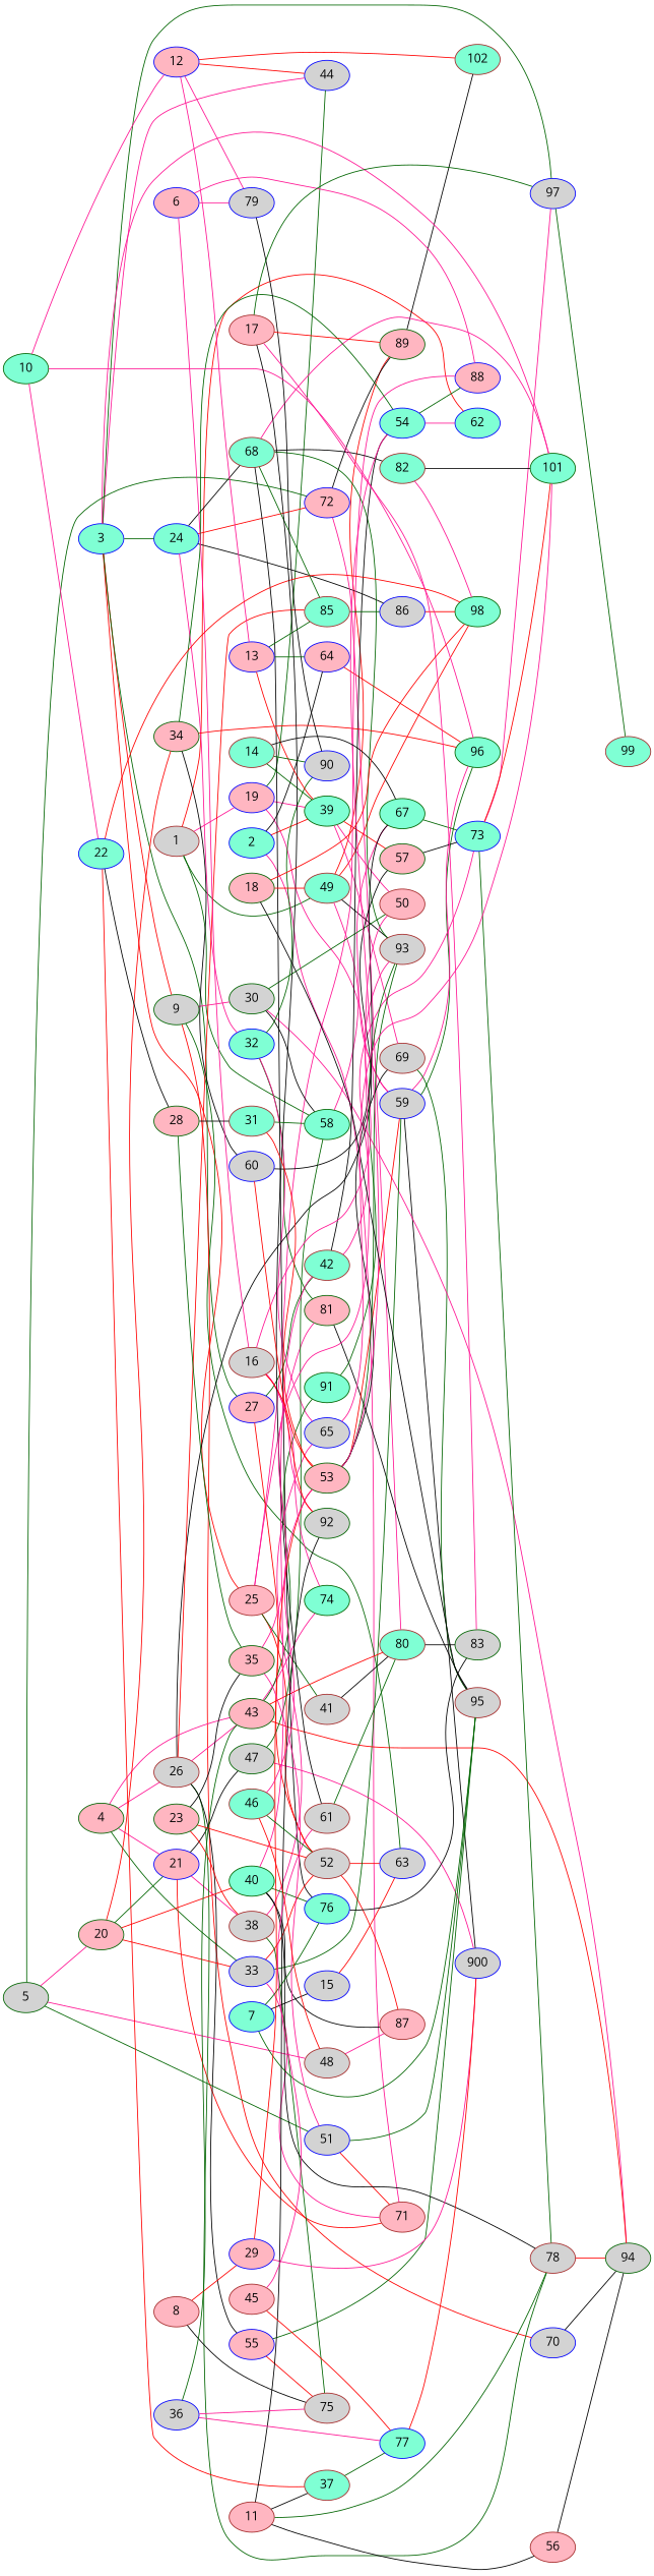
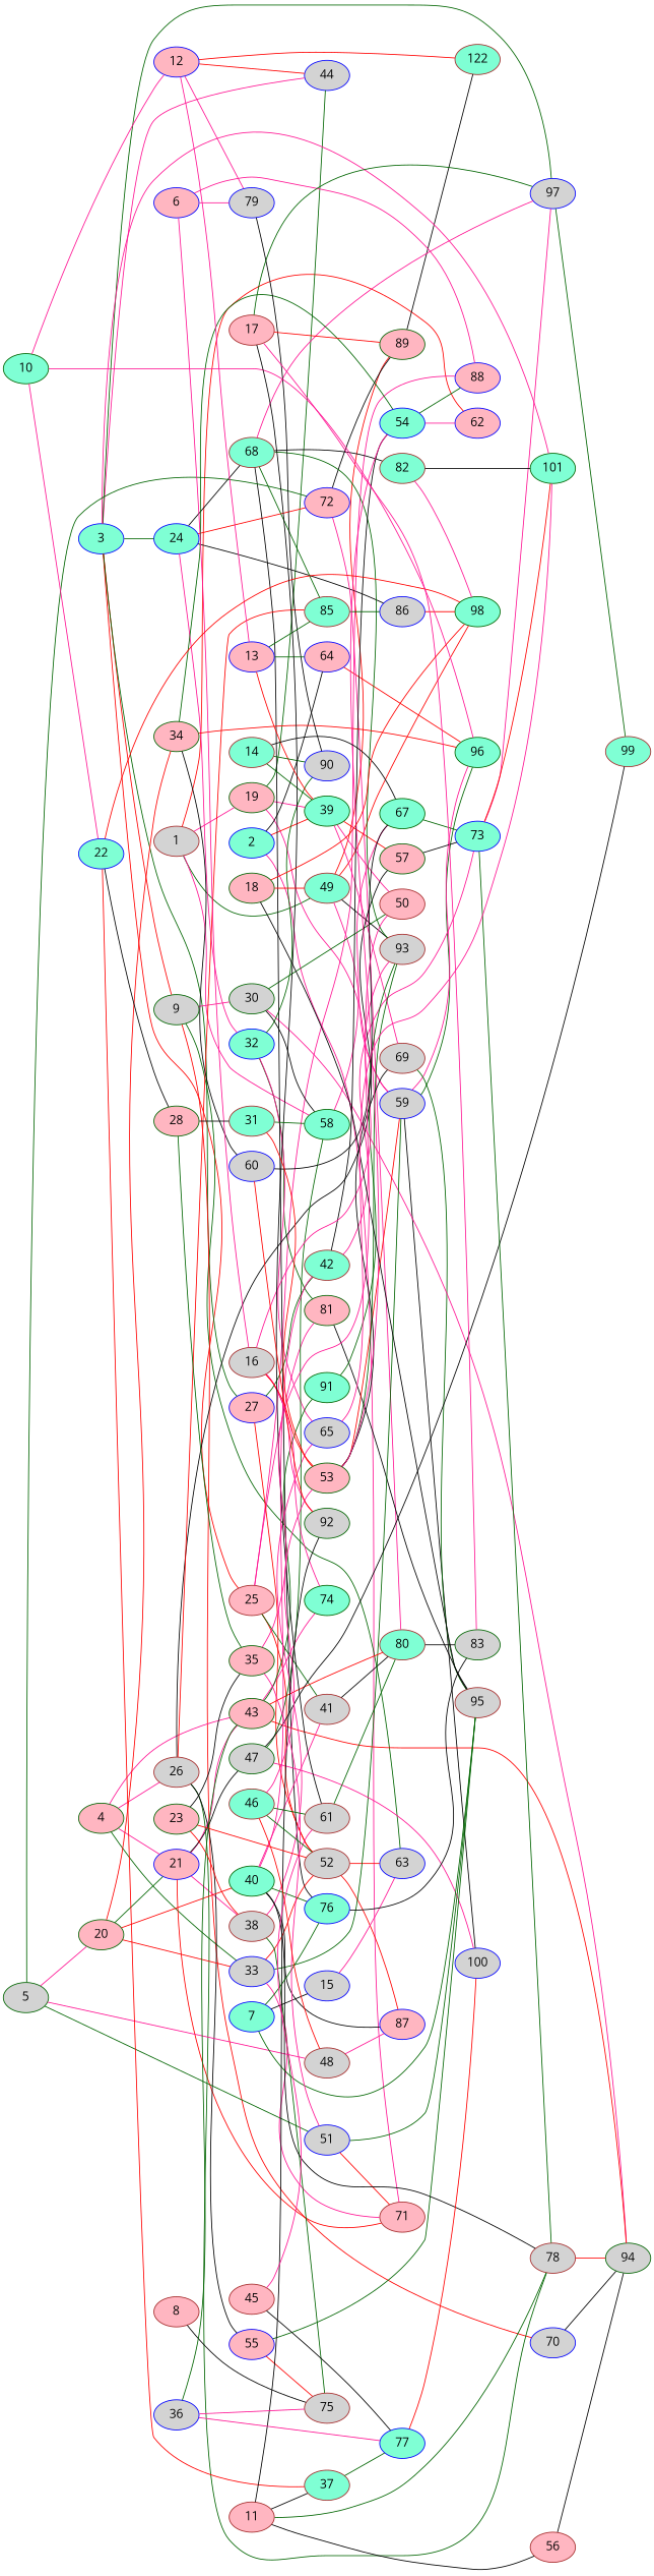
  graph {
    fontname="Open Sans"
    rankdir=LR
    node [color=blue fillcolor=lightgrey fontname="Open Sans" style=filled]
    edge [color=deeppink fontname="Open Sans"]
    1 [color=brown]
-   19 [fillcolor=lightpink]
+   19 [color=darkgreen fillcolor=lightpink]
    49 [color=brown fillcolor=aquamarine]
    58 [color=darkgreen fillcolor=aquamarine]
-   62 [fillcolor=aquamarine]
+   62 [fillcolor=lightpink]
    39 [color=darkgreen fillcolor=aquamarine]
    44
    59
    93 [color=brown]
    89 [color=darkgreen fillcolor=lightpink]
    98 [color=darkgreen fillcolor=aquamarine]
    67 [color=darkgreen fillcolor=aquamarine]
    2 [fillcolor=aquamarine]
    64 [fillcolor=lightpink]
    71 [color=brown fillcolor=lightpink]
    57 [color=darkgreen fillcolor=lightpink]
    50 [color=brown fillcolor=lightpink]
    69 [color=brown]
    96 [color=darkgreen fillcolor=aquamarine]
    3 [fillcolor=aquamarine]
    9 [color=darkgreen]
    24 [fillcolor=aquamarine]
    25 [color=brown fillcolor=lightpink]
    27 [fillcolor=lightpink]
    97
    101 [color=darkgreen fillcolor=aquamarine]
    30 [color=darkgreen]
    63
    70
    72 [fillcolor=lightpink]
    32 [fillcolor=aquamarine]
    68 [color=brown fillcolor=aquamarine]
    86
    88 [fillcolor=lightpink]
    52 [color=brown]
    41 [color=brown]
    81 [color=darkgreen fillcolor=lightpink]
    42 [color=brown fillcolor=aquamarine]
    99 [color=brown fillcolor=aquamarine]
    4 [color=darkgreen fillcolor=lightpink]
    21 [fillcolor=lightpink]
    26 [color=brown]
    33
    43 [color=darkgreen fillcolor=lightpink]
    38 [color=brown]
    47 [color=darkgreen]
    78 [color=brown]
    85 [color=brown fillcolor=aquamarine]
    55 [fillcolor=lightpink]
    74 [color=darkgreen fillcolor=aquamarine]
    94 [color=darkgreen]
    80 [color=brown fillcolor=aquamarine]
    91 [color=darkgreen fillcolor=aquamarine]
    5 [color=darkgreen]
    20 [color=darkgreen fillcolor=lightpink]
    48 [color=brown]
    51
    34 [color=darkgreen fillcolor=lightpink]
    40 [color=darkgreen fillcolor=aquamarine]
-   87 [color=brown fillcolor=lightpink]
+   87 [fillcolor=lightpink]
    95 [color=brown]
    6 [fillcolor=lightpink]
    16 [color=brown]
    79
    92 [color=darkgreen]
    53 [color=darkgreen fillcolor=lightpink]
    90
    7 [fillcolor=aquamarine]
    15
    76 [fillcolor=aquamarine]
    83 [color=darkgreen]
    8 [color=brown fillcolor=lightpink]
-   29 [fillcolor=lightpink]
    75 [color=brown]
-   100 [label=900]
+   100
    10 [color=darkgreen fillcolor=aquamarine]
    12 [fillcolor=lightpink]
    22 [fillcolor=aquamarine]
    13 [fillcolor=lightpink]
-   102 [color=brown fillcolor=aquamarine]
+   102 [color=brown fillcolor=aquamarine label=122]
    37 [color=brown fillcolor=aquamarine]
    28 [color=darkgreen fillcolor=lightpink]
    11 [color=brown fillcolor=lightpink]
    56 [color=brown fillcolor=lightpink]
    77 [fillcolor=aquamarine]
    14 [color=brown fillcolor=aquamarine]
    73 [fillcolor=aquamarine]
    54 [fillcolor=aquamarine]
    17 [color=brown fillcolor=lightpink]
    61 [color=brown]
    18 [color=darkgreen fillcolor=lightpink]
    60
    65
    35 [color=darkgreen fillcolor=lightpink]
    31 [color=brown fillcolor=aquamarine]
    23 [color=darkgreen fillcolor=lightpink]
    82 [color=brown fillcolor=aquamarine]
    36
    45 [color=brown fillcolor=lightpink]
    46 [color=brown fillcolor=aquamarine]
    1 -- 19
    1 -- 49 [color=darkgreen]
-   1 -- 58 [color=darkgreen]
+   1 -- 58
    1 -- 62 [color=red]
    19 -- 39
    19 -- 44 [color=darkgreen]
    19 -- 59
    49 -- 59
    49 -- 93 [color=black]
    49 -- 89 [color=red]
    49 -- 98 [color=red]
    58 -- 67
    39 -- 57 [color=red]
    39 -- 50
    39 -- 69
    59 -- 96 [color=darkgreen]
    59 -- 96
    59 -- 100 [color=black]
    89 -- 102 [color=black]
    67 -- 73 [color=darkgreen]
    2 -- 39 [color=red]
    2 -- 64 [color=black]
    2 -- 71
    64 -- 96 [color=red]
    57 -- 73 [color=black]
    69 -- 95 [color=darkgreen]
    3 -- 44
    3 -- 9 [color=red]
    3 -- 24 [color=darkgreen]
    3 -- 25 [color=red]
    3 -- 27 [color=darkgreen]
    3 -- 97 [color=darkgreen]
    3 -- 101
    9 -- 30
    9 -- 63 [color=darkgreen]
    9 -- 70 [color=red]
    24 -- 72 [color=red]
    24 -- 32
    24 -- 68 [color=black]
    24 -- 86 [color=black]
    25 -- 88
    25 -- 52 [color=red]
    25 -- 41 [color=darkgreen]
    25 -- 81
    27 -- 52 [color=red]
    27 -- 42 [color=darkgreen]
    97 -- 99 [color=darkgreen]
    30 -- 58 [color=black]
    30 -- 50 [color=darkgreen]
    30 -- 94
    70 -- 94 [color=black]
    72 -- 89 [color=black]
    72 -- 80
    32 -- 81 [color=darkgreen]
    32 -- 90 [color=darkgreen]
    32 -- 65
    68 -- 93 [color=darkgreen]
-   68 -- 101
+   68 -- 97
    68 -- 85 [color=darkgreen]
    68 -- 76 [color=black]
    68 -- 82 [color=black]
    86 -- 98 [color=red]
    52 -- 63 [color=red]
    52 -- 87 [color=red]
    41 -- 80 [color=black]
    81 -- 95 [color=black]
    42 -- 73
    42 -- 54 [color=black]
    4 -- 21
    4 -- 26
    4 -- 33 [color=darkgreen]
    4 -- 43
    21 -- 71 [color=red]
-   26 -- 43
+   21 -- 43
    21 -- 38
    21 -- 47 [color=black]
    26 -- 57 [color=black]
    26 -- 78 [color=darkgreen]
    26 -- 85 [color=red]
    26 -- 55 [color=black]
    33 -- 59 [color=darkgreen]
    33 -- 71
    33 -- 52 [color=red]
    43 -- 74
    43 -- 94 [color=red]
    43 -- 80 [color=red]
    43 -- 91 [color=darkgreen]
    38 -- 75 [color=darkgreen]
    38 -- 65
    47 -- 58 [color=darkgreen]
+   47 -- 99 [color=black]
    47 -- 100
    78 -- 94 [color=red]
    85 -- 86 [color=darkgreen]
    55 -- 95 [color=darkgreen]
    55 -- 75 [color=red]
    80 -- 83 [color=black]
    91 -- 93 [color=darkgreen]
    5 -- 72 [color=darkgreen]
    5 -- 20
    5 -- 48
    5 -- 51 [color=darkgreen]
    20 -- 21 [color=darkgreen]
    20 -- 33 [color=red]
    20 -- 34 [color=red]
    20 -- 40 [color=red]
    48 -- 87
    51 -- 71 [color=red]
    51 -- 95 [color=darkgreen]
    34 -- 96 [color=red]
    34 -- 54 [color=darkgreen]
    34 -- 60 [color=black]
+   40 -- 41
    40 -- 42
    40 -- 78 [color=black]
    40 -- 87 [color=black]
    40 -- 76 [color=darkgreen]
    6 -- 88
    6 -- 16
    6 -- 79
    16 -- 93
    16 -- 74
    16 -- 92
    16 -- 53 [color=red]
    79 -- 90 [color=black]
    53 -- 59 [color=red]
    53 -- 93 [color=darkgreen]
    53 -- 69 [color=black]
    53 -- 54
    7 -- 95 [color=darkgreen]
    7 -- 15 [color=black]
    7 -- 76 [color=darkgreen]
-   15 -- 63 [color=red]
+   15 -- 63
    76 -- 83 [color=black]
-   8 -- 29 [color=red]
    8 -- 75 [color=black]
-   29 -- 53 [color=red]
-   29 -- 100
    10 -- 96
    10 -- 12
    10 -- 22
    12 -- 44 [color=red]
    12 -- 79
    12 -- 13
    12 -- 102 [color=red]
    22 -- 98 [color=red]
    22 -- 37 [color=red]
    22 -- 28 [color=black]
    13 -- 39 [color=red]
    13 -- 64 [color=darkgreen]
    13 -- 85 [color=darkgreen]
    37 -- 77 [color=darkgreen]
    28 -- 35 [color=darkgreen]
    28 -- 31 [color=black]
    11 -- 78 [color=darkgreen]
    11 -- 92 [color=black]
    11 -- 37 [color=black]
    11 -- 56 [color=black]
    56 -- 94 [color=black]
    77 -- 100 [color=red]
    14 -- 39 [color=darkgreen]
    14 -- 67 [color=black]
    14 -- 90 [color=darkgreen]
    73 -- 97
    73 -- 101 [color=red]
    73 -- 78 [color=darkgreen]
    54 -- 62
    54 -- 88 [color=darkgreen]
    17 -- 89 [color=red]
    17 -- 97 [color=darkgreen]
    17 -- 83
    17 -- 61 [color=black]
    61 -- 80 [color=darkgreen]
    18 -- 49 [color=red]
    18 -- 98 [color=red]
    18 -- 95 [color=black]
    60 -- 67 [color=black]
    60 -- 92 [color=red]
    65 -- 101
    35 -- 50
    35 -- 51
    31 -- 58 [color=darkgreen]
    31 -- 53 [color=red]
    23 -- 52 [color=red]
    23 -- 38 [color=red]
    23 -- 35 [color=black]
    82 -- 98
    82 -- 101 [color=black]
    36 -- 43 [color=darkgreen]
    36 -- 75
    36 -- 77
-   45 -- 77 [color=red]
+   45 -- 77 [color=black]
    45 -- 61
    46 -- 52 [color=darkgreen]
    46 -- 48 [color=red]
    46 -- 53
+   46 -- 61 [color=darkgreen]
  }
